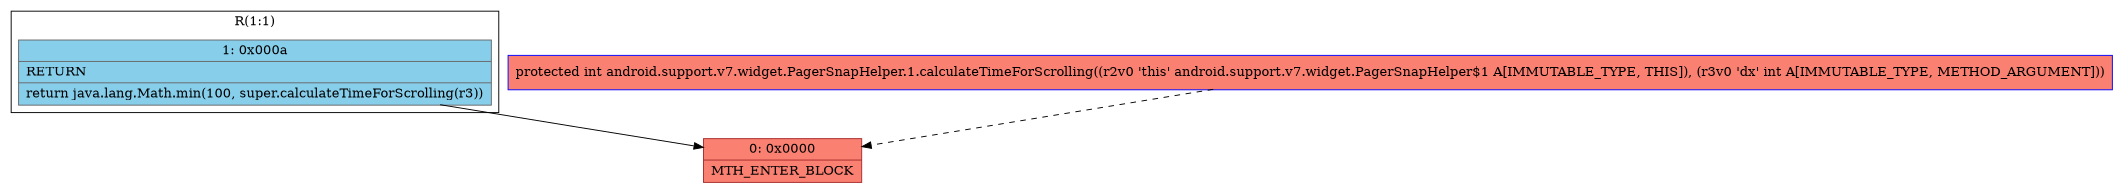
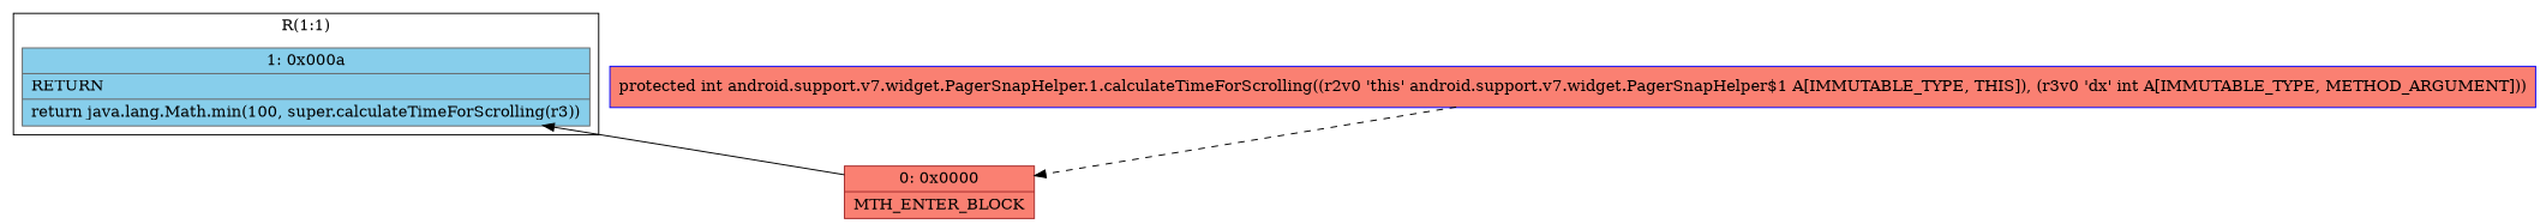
  digraph {
    node [shape=record style=filled fillcolor=salmon]
    n1 [color=gray40 label="{1\:\ 0x000a|RETURN\l|return java.lang.Math.min(100, super.calculateTimeForScrolling(r3))\l}" fillcolor=skyblue]
    n2 [color=brown label="{0\:\ 0x0000|MTH_ENTER_BLOCK\l}"]
    n3 [label="{protected int android.support.v7.widget.PagerSnapHelper.1.calculateTimeForScrolling((r2v0 'this' android.support.v7.widget.PagerSnapHelper$1 A[IMMUTABLE_TYPE, THIS]), (r3v0 'dx' int A[IMMUTABLE_TYPE, METHOD_ARGUMENT])) }" color=blue]
    subgraph cluster_1 {
      label="R(1:1)"
      n1
    }
-   n1 -> n2 [style=solid]
+   n2 -> n1 [style=solid]
    n3 -> n2 [style=dashed]
  }
